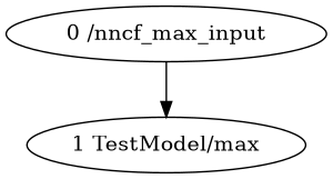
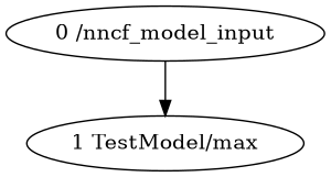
  strict digraph {
-   "0 /nncf_model_input" [type=nncf_model_input label="0 /nncf_max_input"]
+   "0 /nncf_model_input" [type=nncf_model_input]
    "1 TestModel/max" [scope=TestModel type=max]
    "0 /nncf_model_input" -> "1 TestModel/max"
  }
